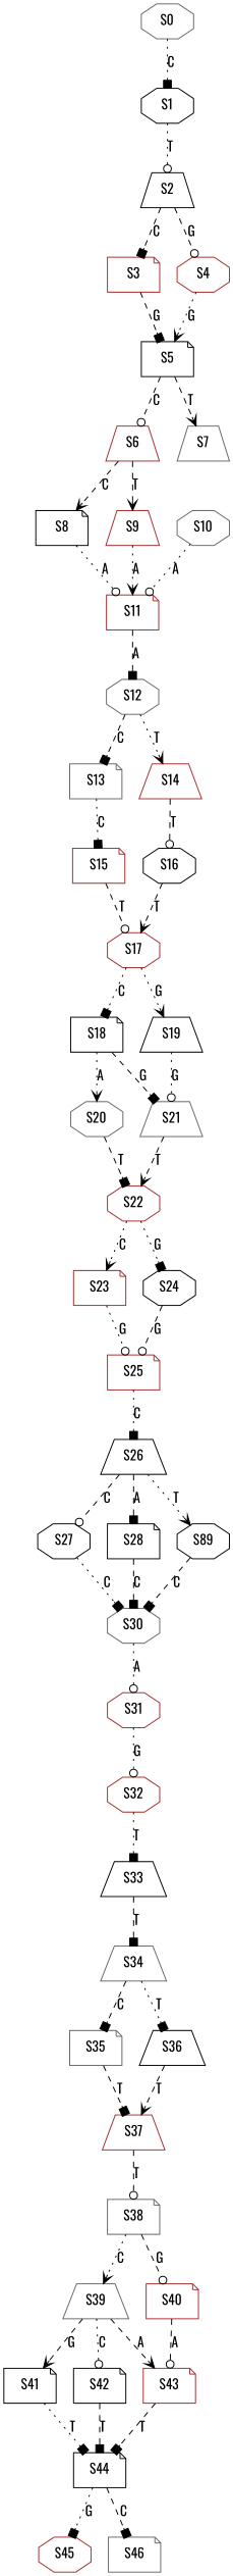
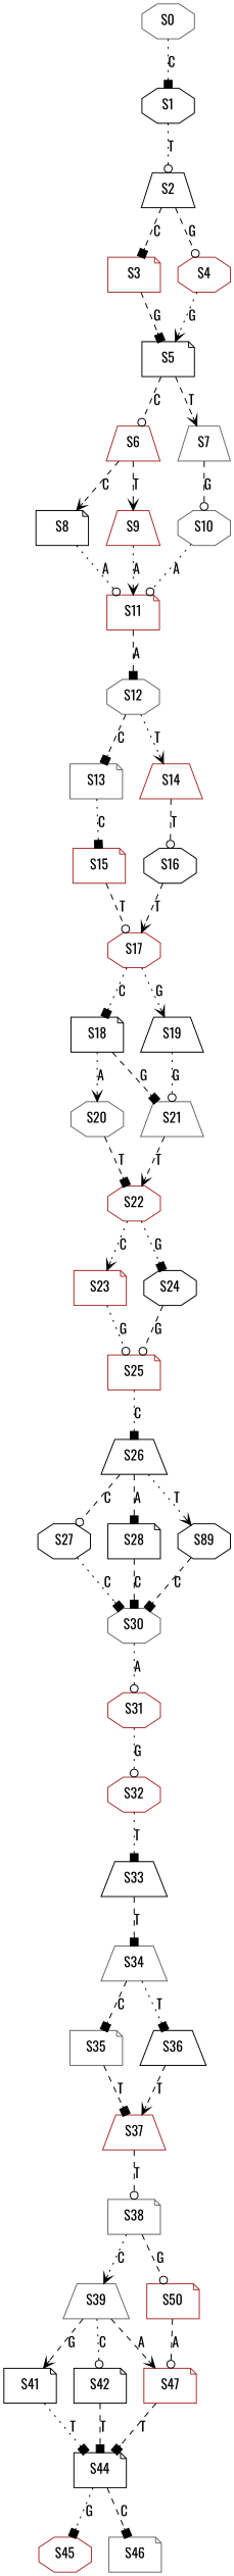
  strict digraph {
    fontname=Oswald
    node [color=black fontname=Oswald shape=note]
    edge [arrowhead=box fontname=Oswald style=dashed]
    S0 [color=gray40 shape=octagon]
    S1 [shape=octagon]
    S2 [shape=trapezium]
    S3 [color=brown]
    S4 [color=brown shape=octagon]
    S5
    S6 [color=brown shape=trapezium]
    S7 [color=gray40 shape=trapezium]
    S8
    S9 [color=brown shape=trapezium]
    S10 [color=gray40 shape=octagon]
    S11 [color=brown]
    S12 [color=gray40 shape=octagon]
    S13 [color=gray40]
    S14 [color=brown shape=trapezium]
    S15 [color=brown]
    S16 [shape=octagon]
    S17 [color=brown shape=octagon]
    S18
    S19 [shape=trapezium]
    S20 [color=gray40 shape=octagon]
    S21 [color=gray40 shape=trapezium]
    S22 [color=brown shape=octagon]
    S23 [color=brown]
    S24 [shape=octagon]
    S25 [color=brown]
    S26 [shape=trapezium]
    S27 [shape=octagon]
    S28
    n30 [label=S89 shape=octagon]
    S30 [color=gray40 shape=octagon]
    S31 [color=brown shape=octagon]
    S32 [color=brown shape=octagon]
    S33 [shape=trapezium]
    S34 [color=gray40 shape=trapezium]
    S35 [color=gray40]
    S36 [shape=trapezium]
    S37 [color=brown shape=trapezium]
    S38 [color=gray40]
    S39 [color=gray40 shape=trapezium]
-   S40 [color=brown]
+   S40 [color=brown label=S50]
    S41
    S42
-   S43 [color=brown]
+   S43 [color=brown label=S47]
    S44
    S45 [color=brown shape=octagon]
    S46 [color=gray40]
    S0 -> S1 [label=C style=dotted]
    S1 -> S2 [arrowhead=odot label=T style=dotted]
    S2 -> S3 [label=C]
    S2 -> S4 [arrowhead=odot label=G]
    S3 -> S5 [label=G]
    S4 -> S5 [arrowhead=vee label=G style=dotted]
    S5 -> S6 [arrowhead=odot label=C]
    S5 -> S7 [arrowhead=vee label=T]
    S6 -> S8 [arrowhead=vee label=C]
    S6 -> S9 [arrowhead=vee label=T]
+   S7 -> S10 [arrowhead=odot label=G]
    S8 -> S11 [arrowhead=odot label=A style=dotted]
    S9 -> S11 [arrowhead=vee label=A style=dotted]
    S10 -> S11 [arrowhead=odot label=A style=dotted]
    S11 -> S12 [label=A]
    S12 -> S13 [label=C]
    S12 -> S14 [arrowhead=vee label=T style=dotted]
    S13 -> S15 [label=C style=dotted]
    S14 -> S16 [arrowhead=odot label=T]
    S15 -> S17 [arrowhead=odot label=T]
    S16 -> S17 [arrowhead=vee label=T]
    S17 -> S18 [label=C style=dotted]
    S17 -> S19 [arrowhead=vee label=G style=dotted]
    S18 -> S20 [arrowhead=vee label=A style=dotted]
    S18 -> S21 [label=G]
    S19 -> S21 [arrowhead=odot label=G style=dotted]
    S20 -> S22 [label=T]
    S21 -> S22 [arrowhead=vee label=T]
    S22 -> S23 [arrowhead=vee label=C style=dotted]
    S22 -> S24 [label=G style=dotted]
    S23 -> S25 [arrowhead=odot label=G style=dotted]
    S24 -> S25 [arrowhead=odot label=G]
    S25 -> S26 [label=C style=dotted]
    S26 -> S27 [arrowhead=odot label=C]
    S26 -> S28 [label=A]
    S26 -> n30 [arrowhead=vee label=T style=dotted]
    S27 -> S30 [label=C style=dotted]
    S28 -> S30 [label=C]
    n30 -> S30 [label=C]
    S30 -> S31 [arrowhead=odot label=A style=dotted]
    S31 -> S32 [arrowhead=odot label=G style=dotted]
    S32 -> S33 [label=T style=dotted]
    S33 -> S34 [label=T]
    S34 -> S35 [label=C]
    S34 -> S36 [label=T style=dotted]
    S35 -> S37 [label=T]
    S36 -> S37 [arrowhead=vee label=T]
    S37 -> S38 [arrowhead=odot label=T]
    S38 -> S39 [arrowhead=vee label=C style=dotted]
    S38 -> S40 [arrowhead=odot label=G]
    S39 -> S41 [arrowhead=vee label=G]
    S39 -> S42 [arrowhead=odot label=C style=dotted]
    S39 -> S43 [arrowhead=vee label=A]
    S40 -> S43 [arrowhead=odot label=A]
    S41 -> S44 [label=T style=dotted]
    S42 -> S44 [label=T]
    S43 -> S44 [label=T]
    S44 -> S45 [label=G style=dotted]
    S44 -> S46 [label=C]
  }
